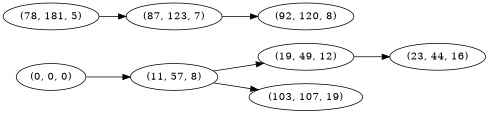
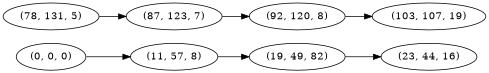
  digraph {
    rankdir=LR
    "(0, 0, 0)"
    "(11, 57, 8)"
-   "(19, 49, 12)"
-   "(78, 131, 5)" [label="(78, 181, 5)"]
+   "(19, 49, 12)" [label="(19, 49, 82)"]
+   "(78, 131, 5)"
    "(87, 123, 7)"
    "(23, 44, 16)"
    n7 [label="(92, 120, 8)"]
    n8 [label="(103, 107, 19)"]
    "(0, 0, 0)" -> "(11, 57, 8)"
    "(11, 57, 8)" -> "(19, 49, 12)"
    "(19, 49, 12)" -> "(23, 44, 16)"
    "(78, 131, 5)" -> "(87, 123, 7)"
    "(87, 123, 7)" -> n7
-   "(11, 57, 8)" -> n8
+   n7 -> n8
  }
